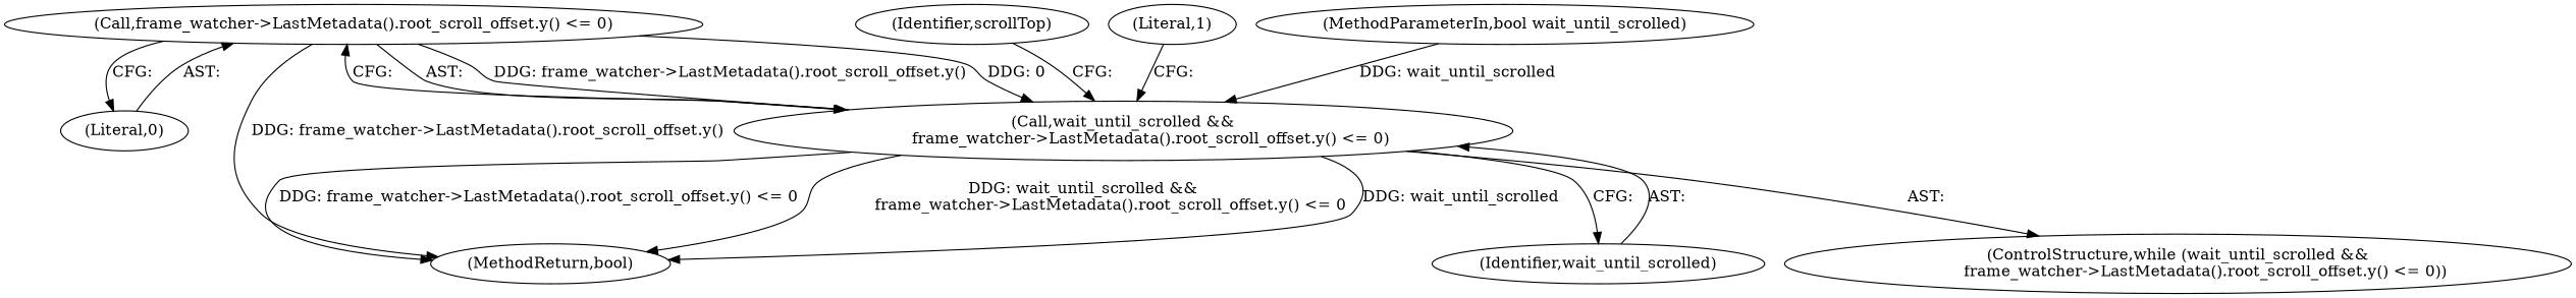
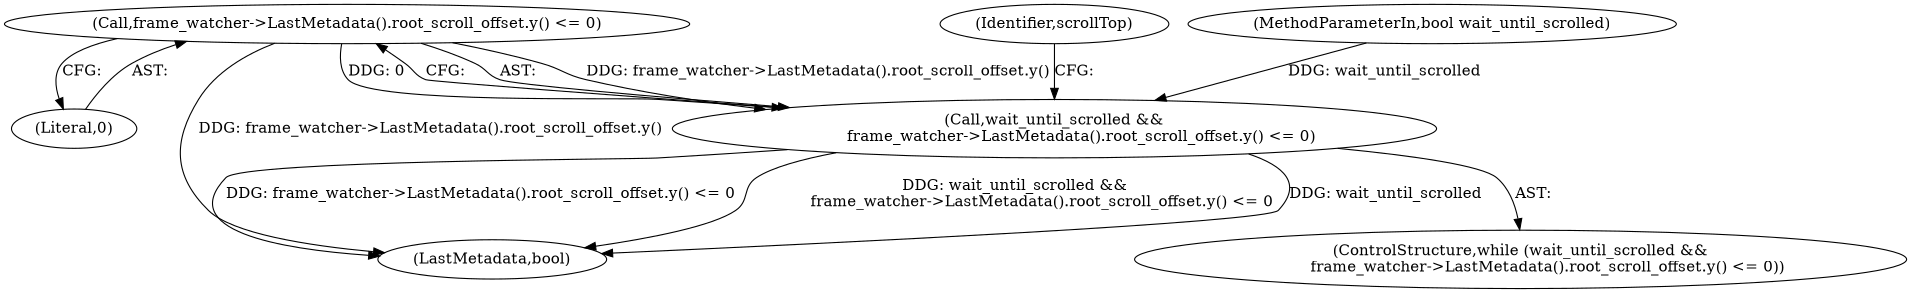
  digraph {
    n1 [label="(Call,frame_watcher->LastMetadata().root_scroll_offset.y() <= 0)"]
    n2 [label="(Call,wait_until_scrolled &&\n           frame_watcher->LastMetadata().root_scroll_offset.y() <= 0)"]
    n3 [label="(Literal,0)"]
-   n4 [label="(MethodReturn,bool)"]
-   n5 [label="(Identifier,wait_until_scrolled)"]
+   n4 [label="(LastMetadata,bool)"]
    n6 [label="(ControlStructure,while (wait_until_scrolled &&\n           frame_watcher->LastMetadata().root_scroll_offset.y() <= 0))"]
    n7 [label="(Identifier,scrollTop)"]
-   n8 [label="(Literal,1)"]
    n9 [label="(MethodParameterIn,bool wait_until_scrolled)"]
    n1 -> n2 [label="AST: "]
    n1 -> n2 [label="DDG: frame_watcher->LastMetadata().root_scroll_offset.y()"]
    n1 -> n2 [label="DDG: 0"]
    n1 -> n3 [label="CFG: "]
    n1 -> n4 [label="DDG: frame_watcher->LastMetadata().root_scroll_offset.y()"]
    n2 -> n1 [label="CFG: "]
    n2 -> n4 [label="DDG: wait_until_scrolled"]
    n2 -> n4 [label="DDG: frame_watcher->LastMetadata().root_scroll_offset.y() <= 0"]
    n2 -> n4 [label="DDG: wait_until_scrolled &&\n           frame_watcher->LastMetadata().root_scroll_offset.y() <= 0"]
-   n2 -> n5 [label="CFG: "]
    n2 -> n6 [label="AST: "]
    n3 -> n1 [label="AST: "]
-   n5 -> n2 [label="AST: "]
    n7 -> n2 [label="CFG: "]
-   n8 -> n2 [label="CFG: "]
    n9 -> n2 [label="DDG: wait_until_scrolled"]
  }
